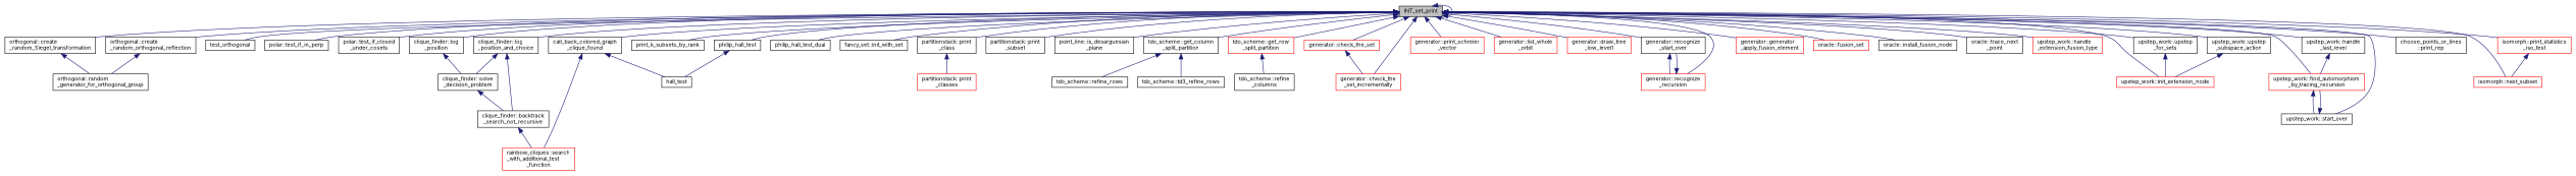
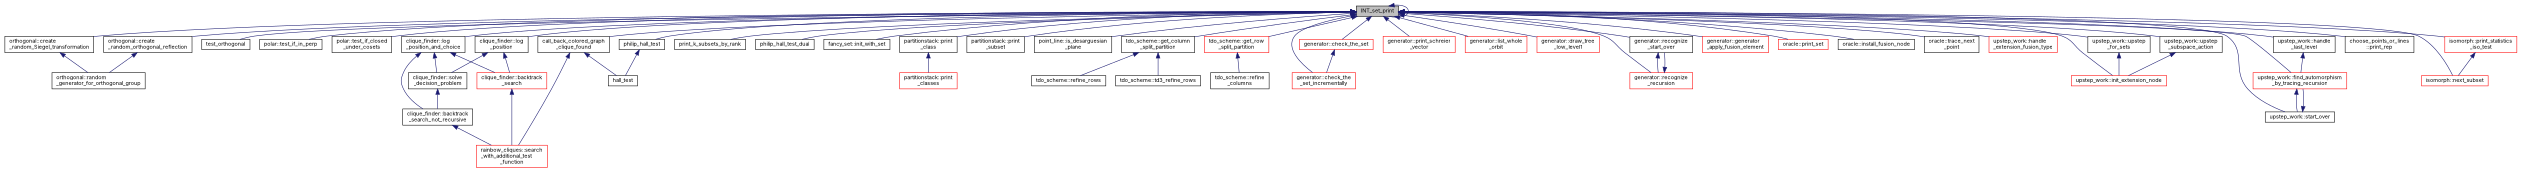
  digraph {
    fontname=Inter
    rankdir=TB
    node [color=black fillcolor=white fontname=Inter fontsize=10 shape=record style=filled]
    edge [color=midnightblue dir=back fontname=Inter fontsize=10 labelfontname=Helvetica labelfontsize=10 style=solid]
    n1 [fillcolor=grey75 fontcolor=black height=0.2 label=INT_set_print width=0.4]
    n2 [height=0.2 label="orthogonal::create\l_random_Siegel_transformation" width=0.4]
    n3 [height=0.2 label="orthogonal::create\l_random_orthogonal_reflection" width=0.4]
    n4 [height=0.2 label=test_orthogonal width=0.4]
    n5 [height=0.2 label="polar::test_if_in_perp" width=0.4]
    n6 [height=0.2 label="polar::test_if_closed\l_under_cosets" width=0.4]
    n7 [height=0.2 label="clique_finder::log\l_position_and_choice" width=0.4]
    n8 [height=0.2 label="clique_finder::log\l_position" width=0.4]
    n9 [height=0.2 label="call_back_colored_graph\l_clique_found" width=0.4]
    n10 [height=0.2 label=print_k_subsets_by_rank width=0.4]
    n11 [height=0.2 label=philip_hall_test width=0.4]
    n12 [height=0.2 label=philip_hall_test_dual width=0.4]
    n13 [height=0.2 label="fancy_set::init_with_set" width=0.4]
    n14 [height=0.2 label="partitionstack::print\l_class" width=0.4]
    n15 [height=0.2 label="partitionstack::print\l_subset" width=0.4]
    n16 [height=0.2 label="point_line::is_desarguesian\l_plane" width=0.4]
    n17 [height=0.2 label="tdo_scheme::get_column\l_split_partition" width=0.4]
    n18 [color=red height=0.2 label="tdo_scheme::get_row\l_split_partition" width=0.4]
    n19 [color=red height=0.2 label="generator::check_the_set" width=0.4]
    n20 [color=red height=0.2 label="generator::check_the\l_set_incrementally" width=0.4]
    n21 [color=red height=0.2 label="generator::print_schreier\l_vector" width=0.4]
    n22 [color=red height=0.2 label="generator::list_whole\l_orbit" width=0.4]
    n23 [color=red height=0.2 label="generator::draw_tree\l_low_level1" width=0.4]
    n24 [height=0.2 label="generator::recognize\l_start_over" width=0.4]
    n25 [color=red height=0.2 label="generator::recognize\l_recursion" width=0.4]
    n26 [color=red height=0.2 label="generator::generator\l_apply_fusion_element" width=0.4]
-   n27 [color=red height=0.2 label="oracle::fusion_set" width=0.4]
+   n27 [color=red height=0.2 label="oracle::print_set" width=0.4]
    n28 [height=0.2 label="oracle::install_fusion_node" width=0.4]
    n29 [height=0.2 label="oracle::trace_next\l_point" width=0.4]
    n30 [color=red height=0.2 label="upstep_work::handle\l_extension_fusion_type" width=0.4]
    n31 [color=red height=0.2 label="upstep_work::init_extension_node" width=0.4]
    n32 [height=0.2 label="upstep_work::upstep\l_for_sets" width=0.4]
    n33 [height=0.2 label="upstep_work::upstep\l_subspace_action" width=0.4]
    n34 [color=red height=0.2 label="upstep_work::find_automorphism\l_by_tracing_recursion" width=0.4]
    n35 [height=0.2 label="upstep_work::start_over" width=0.4]
    n36 [height=0.2 label="upstep_work::handle\l_last_level" width=0.4]
    n37 [height=0.2 label="choose_points_or_lines\l::print_rep" width=0.4]
    n38 [color=red height=0.2 label="isomorph::next_subset" width=0.4]
    n39 [color=red height=0.2 label="isomorph::print_statistics\l_iso_test" width=0.4]
    n40 [height=0.2 label="orthogonal::random\l_generator_for_orthogonal_group" width=0.4]
+   n41 [color=red height=0.2 label="clique_finder::backtrack\l_search" width=0.4]
    n42 [height=0.2 label="clique_finder::solve\l_decision_problem" width=0.4]
    n43 [height=0.2 label="clique_finder::backtrack\l_search_not_recursive" width=0.4]
    n44 [color=red height=0.2 label="rainbow_cliques::search\l_with_additional_test\l_function" width=0.4]
    n45 [height=0.2 label=hall_test width=0.4]
    n46 [color=red height=0.2 label="partitionstack::print\l_classes" width=0.4]
    n47 [height=0.2 label="tdo_scheme::refine_rows" width=0.4]
    n48 [height=0.2 label="tdo_scheme::td3_refine_rows" width=0.4]
    n49 [height=0.2 label="tdo_scheme::refine\l_columns" width=0.4]
    n1 -> n1
    n1 -> n2
    n1 -> n3
    n1 -> n4
    n1 -> n5
    n1 -> n6
    n1 -> n7
    n1 -> n8
    n1 -> n9
    n1 -> n10
    n1 -> n11
    n1 -> n12
    n1 -> n13
    n1 -> n14
    n1 -> n15
    n1 -> n16
    n1 -> n17
    n1 -> n18
    n1 -> n19
    n1 -> n20
    n1 -> n21
    n1 -> n22
    n1 -> n23
    n1 -> n24
    n1 -> n25
    n1 -> n26
    n1 -> n27
    n1 -> n28
    n1 -> n29
    n1 -> n30
    n1 -> n31
    n1 -> n32
    n1 -> n33
    n1 -> n34
    n1 -> n35
    n1 -> n36
    n1 -> n37
    n1 -> n38
    n1 -> n39
    n2 -> n40
    n3 -> n40
+   n7 -> n41
    n7 -> n42
    n7 -> n43
+   n8 -> n41
    n8 -> n42
    n9 -> n44
    n9 -> n45
    n11 -> n45
    n14 -> n46
    n17 -> n47
    n17 -> n48
    n18 -> n49
    n19 -> n20
    n24 -> n25
    n25 -> n24
    n32 -> n31
    n33 -> n31
    n34 -> n35
    n35 -> n34
    n36 -> n34
    n39 -> n38
+   n41 -> n44
    n42 -> n43
    n43 -> n44
  }
